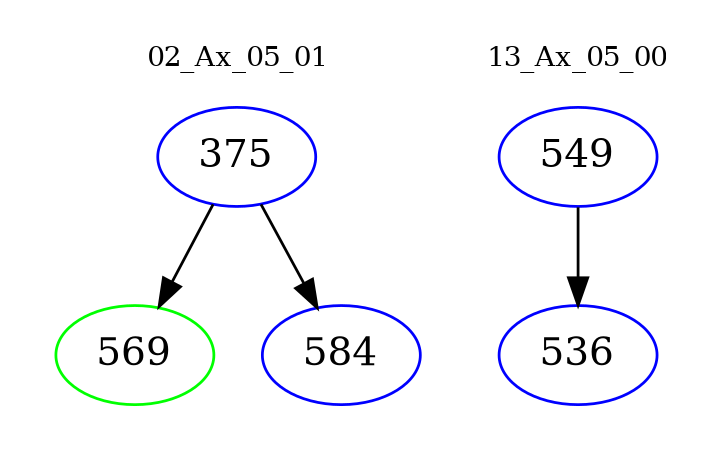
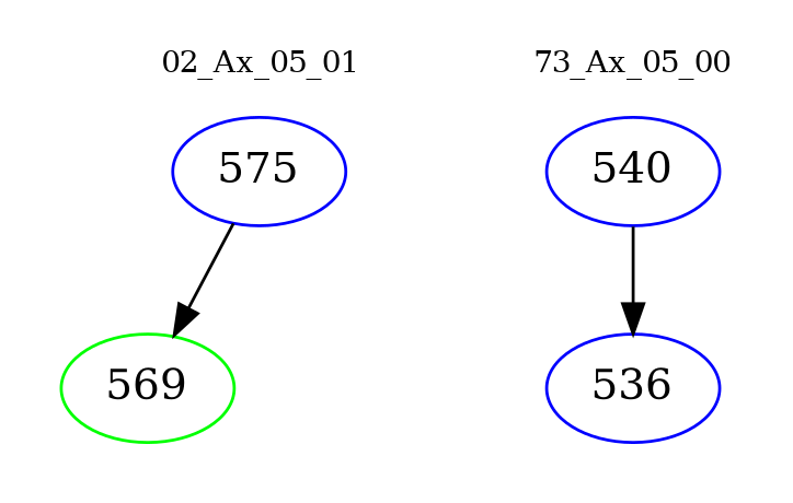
  digraph {
    node [color=blue]
    edge [color=black]
-   n1 [label=375]
+   n1 [label=575]
    n2 [color=green label=569]
-   n3 [label=584]
-   n4 [label=549]
+   n4 [label=540]
    n5 [label=536]
    subgraph cluster_1 {
      color=white
      fontsize=10
      label="02_Ax_05_01"
      n1
      n2
-     n3
    }
    subgraph cluster_2 {
      color=white
      fontsize=10
-     label="13_Ax_05_00"
+     label="73_Ax_05_00"
      n4
      n5
    }
    n1 -> n2
-   n1 -> n3
    n4 -> n5
  }
